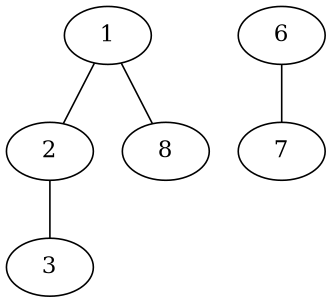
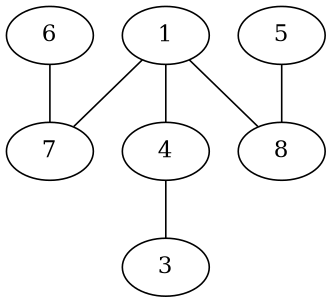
  graph {
    1
    7
-   2
+   2 [label=4]
    8
    3
+   5
    6
+   1 -- 7
    1 -- 2
    1 -- 8
    2 -- 3
+   5 -- 8
    6 -- 7
  }
